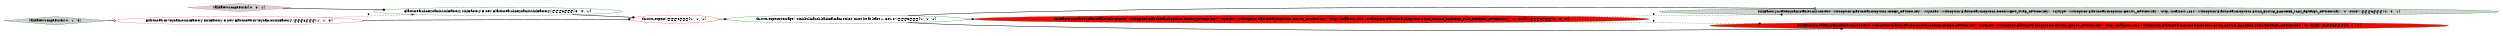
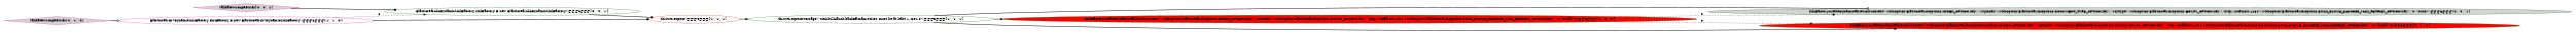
  digraph {
    rankdir=LR
    node [color=darkgreen fillcolor=white shape=ellipse style=filled]
    edge [arrowhead=dot style=bold]
    n1 [fillcolor=lightgray label="sinkFactory.createDynamicTableSink(context().withOption(ElasticsearchOptions.INDEX_OPTION.key(),\"MyIndex\").withOption(ElasticsearchOptions.DOCUMENT_TYPE_OPTION.key(),\"MyType\").withOption(ElasticsearchOptions.HOSTS_OPTION.key(),\"http://localhost:1234\").withOption(ElasticsearchOptions.BULK_FLUSH_BACKOFF_MAX_RETRIES_OPTION.key(),\"0\").build())@@@6@@@['0', '0', '1']"]
    n2 [label="thrown.expectMessage(\"'sink.bulk-flush.backoff.max-retries' must be at least 1. Got: 0\")@@@5@@@['1', '1', '1']"]
    n3 [fillcolor=red label="sinkFactory.createDynamicTableSink(context().withOption(ElasticsearchOptions.INDEX_OPTION.key(),\"MyIndex\").withOption(ElasticsearchOptions.HOSTS_OPTION.key(),\"http://localhost:1234\").withOption(ElasticsearchOptions.BULK_FLUSH_BACKOFF_MAX_RETRIES_OPTION.key(),\"0\").build())@@@6@@@['1', '0', '0']"]
    n4 [fillcolor=red label="sinkFactory.createDynamicTableSink(context().withOption(ElasticsearchConnectorOptions.INDEX_OPTION.key(),\"MyIndex\").withOption(ElasticsearchConnectorOptions.HOSTS_OPTION.key(),\"http://localhost:1234\").withOption(ElasticsearchConnectorOptions.BULK_FLUSH_BACKOFF_MAX_RETRIES_OPTION.key(),\"0\").build())@@@6@@@['0', '1', '0']"]
-   n5 [fillcolor=lightgray label="validateWrongRetries['0', '1', '0']" shape=diamond]
+   n5 [color=deeppink fillcolor=lightgray label="validateWrongRetries['0', '1', '0']" shape=diamond]
    n6 [color=deeppink label="Elasticsearch7DynamicSinkFactory sinkFactory = new Elasticsearch7DynamicSinkFactory()@@@3@@@['1', '1', '0']"]
    n7 [label="Elasticsearch6DynamicSinkFactory sinkFactory = new Elasticsearch6DynamicSinkFactory()@@@3@@@['0', '0', '1']"]
    n8 [color=red label="thrown.expect()@@@4@@@['1', '1', '1']"]
    n9 [color=deeppink fillcolor=lightgray label="validateWrongRetries['0', '0', '1']" shape=diamond]
    n2 -> n1 [arrowhead=odot]
    n2 -> n3 [arrowhead=normal]
    n2 -> n4 [arrowhead=normal]
    n3 -> n1 [label=0 style=dashed]
    n3 -> n4 [label=0 style=dashed]
    n5 -> n6 [arrowhead=odot]
    n6 -> n7 [arrowhead=normal label=0 style=dashed]
    n6 -> n8
    n7 -> n8
    n8 -> n2 [arrowhead=normal]
    n9 -> n7
  }
